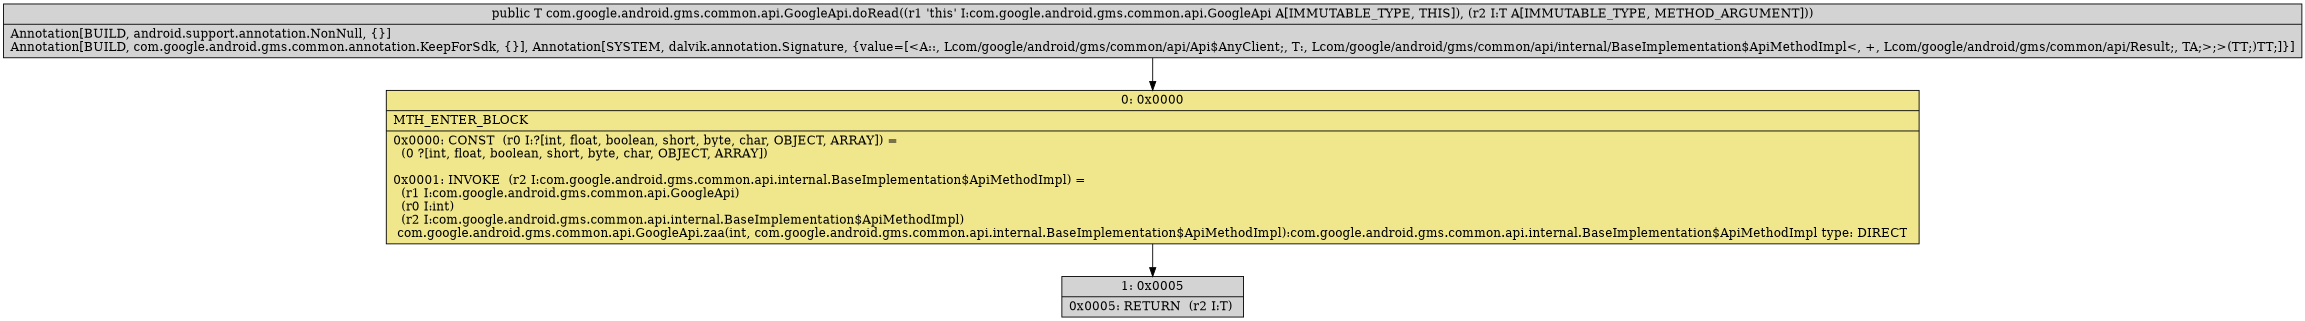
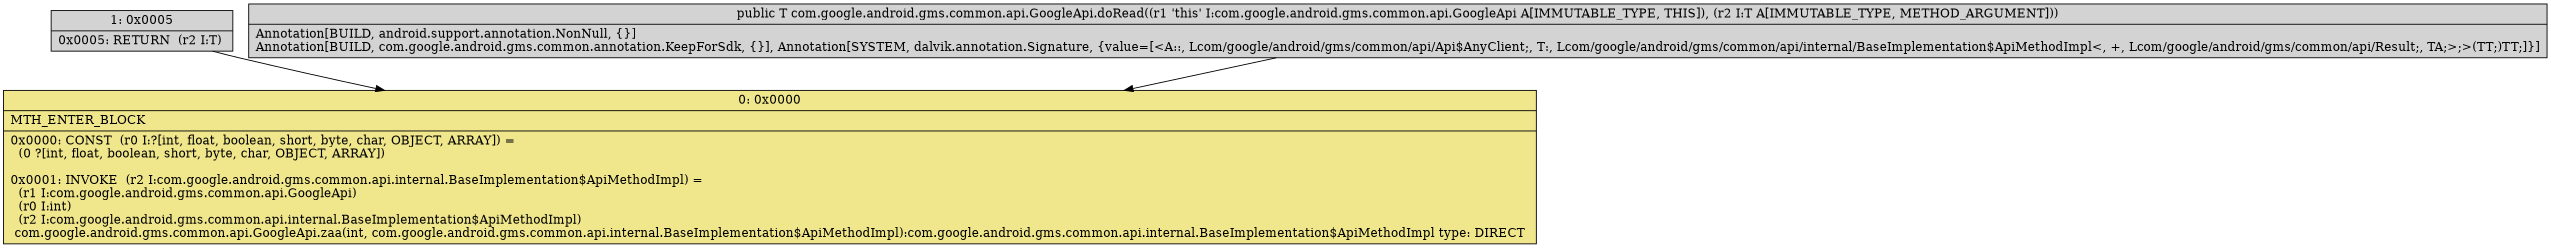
  digraph {
    node [shape=record style=filled fillcolor=lightgrey]
    n1 [label="{0\:\ 0x0000|MTH_ENTER_BLOCK\l|0x0000: CONST  (r0 I:?[int, float, boolean, short, byte, char, OBJECT, ARRAY]) = \l  (0 ?[int, float, boolean, short, byte, char, OBJECT, ARRAY])\l \l0x0001: INVOKE  (r2 I:com.google.android.gms.common.api.internal.BaseImplementation$ApiMethodImpl) = \l  (r1 I:com.google.android.gms.common.api.GoogleApi)\l  (r0 I:int)\l  (r2 I:com.google.android.gms.common.api.internal.BaseImplementation$ApiMethodImpl)\l com.google.android.gms.common.api.GoogleApi.zaa(int, com.google.android.gms.common.api.internal.BaseImplementation$ApiMethodImpl):com.google.android.gms.common.api.internal.BaseImplementation$ApiMethodImpl type: DIRECT \l}" fillcolor=khaki]
    n2 [label="{1\:\ 0x0005|0x0005: RETURN  (r2 I:T) \l}"]
    n3 [label="{public T com.google.android.gms.common.api.GoogleApi.doRead((r1 'this' I:com.google.android.gms.common.api.GoogleApi A[IMMUTABLE_TYPE, THIS]), (r2 I:T A[IMMUTABLE_TYPE, METHOD_ARGUMENT]))  | Annotation[BUILD, android.support.annotation.NonNull, \{\}]\lAnnotation[BUILD, com.google.android.gms.common.annotation.KeepForSdk, \{\}], Annotation[SYSTEM, dalvik.annotation.Signature, \{value=[\<A::, Lcom\/google\/android\/gms\/common\/api\/Api$AnyClient;, T:, Lcom\/google\/android\/gms\/common\/api\/internal\/BaseImplementation$ApiMethodImpl\<, +, Lcom\/google\/android\/gms\/common\/api\/Result;, TA;\>;\>(TT;)TT;]\}]\l}"]
-   n1 -> n2
+   n2 -> n1
    n3 -> n1
  }
